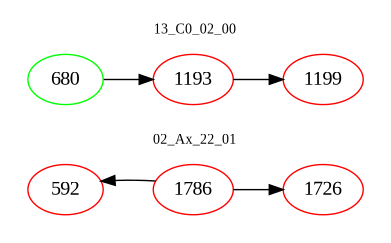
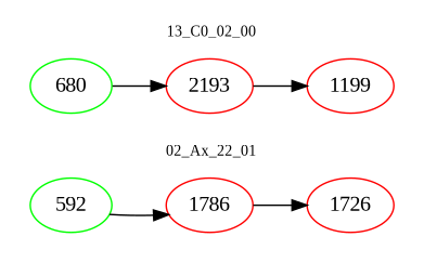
  digraph {
    fontname="Liberation Serif"
    rankdir=LR
    node [color=red fontname="Liberation Serif"]
    edge [color=black fontname="Liberation Serif"]
-   n1 [label=592]
+   n1 [color=green label=592]
    n2 [label=1786]
    n3 [label=1726]
    n4 [color=green label=680]
-   n5 [label=1193]
+   n5 [label=2193]
    n6 [label=1199]
    subgraph cluster_1 {
      color=white
      fontsize=10
      label="02_Ax_22_01"
      n1
      n2
      n3
    }
    subgraph cluster_2 {
      color=white
      fontsize=10
      label="13_C0_02_00"
      n4
      n5
      n6
    }
-   n2 -> n1
+   n1 -> n2
    n2 -> n3
    n4 -> n5
    n5 -> n6
  }
